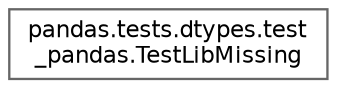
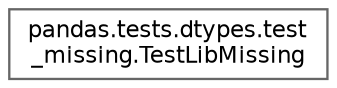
  digraph {
    rankdir=LR
-   n1 [color=grey40 fillcolor=white fontname=Helvetica fontsize=10 height=0.2 label="pandas.tests.dtypes.test\l_pandas.TestLibMissing" shape=box style=filled width=0.4]
+   n1 [color=grey40 fillcolor=white fontname=Helvetica fontsize=10 height=0.2 label="pandas.tests.dtypes.test\l_missing.TestLibMissing" shape=box style=filled width=0.4]
  }
